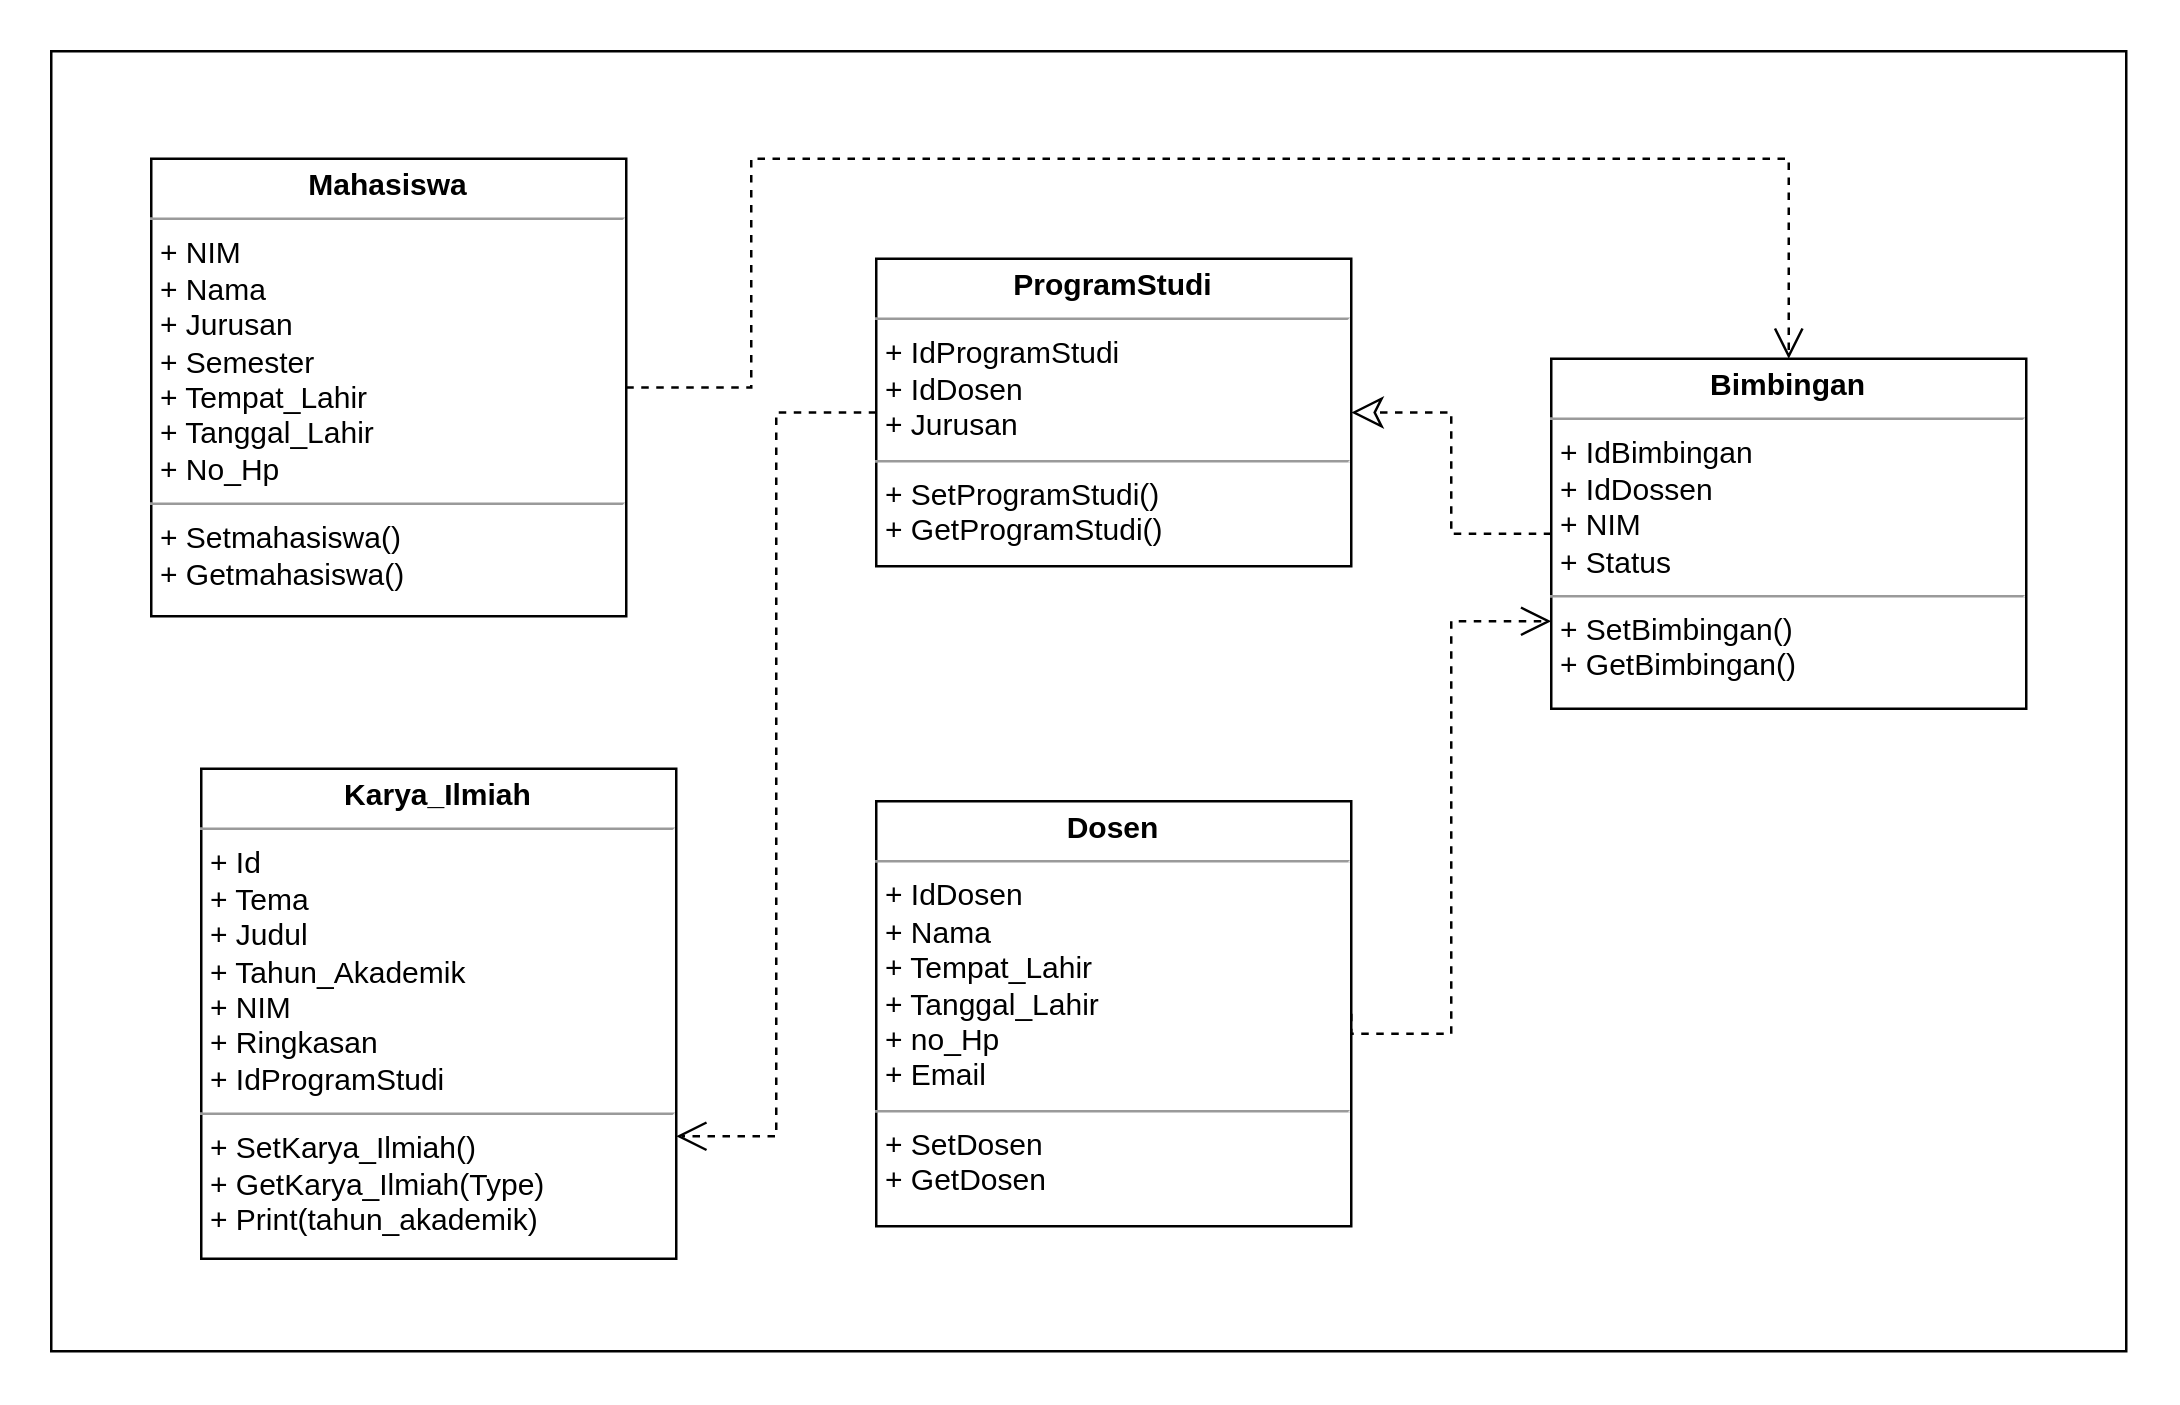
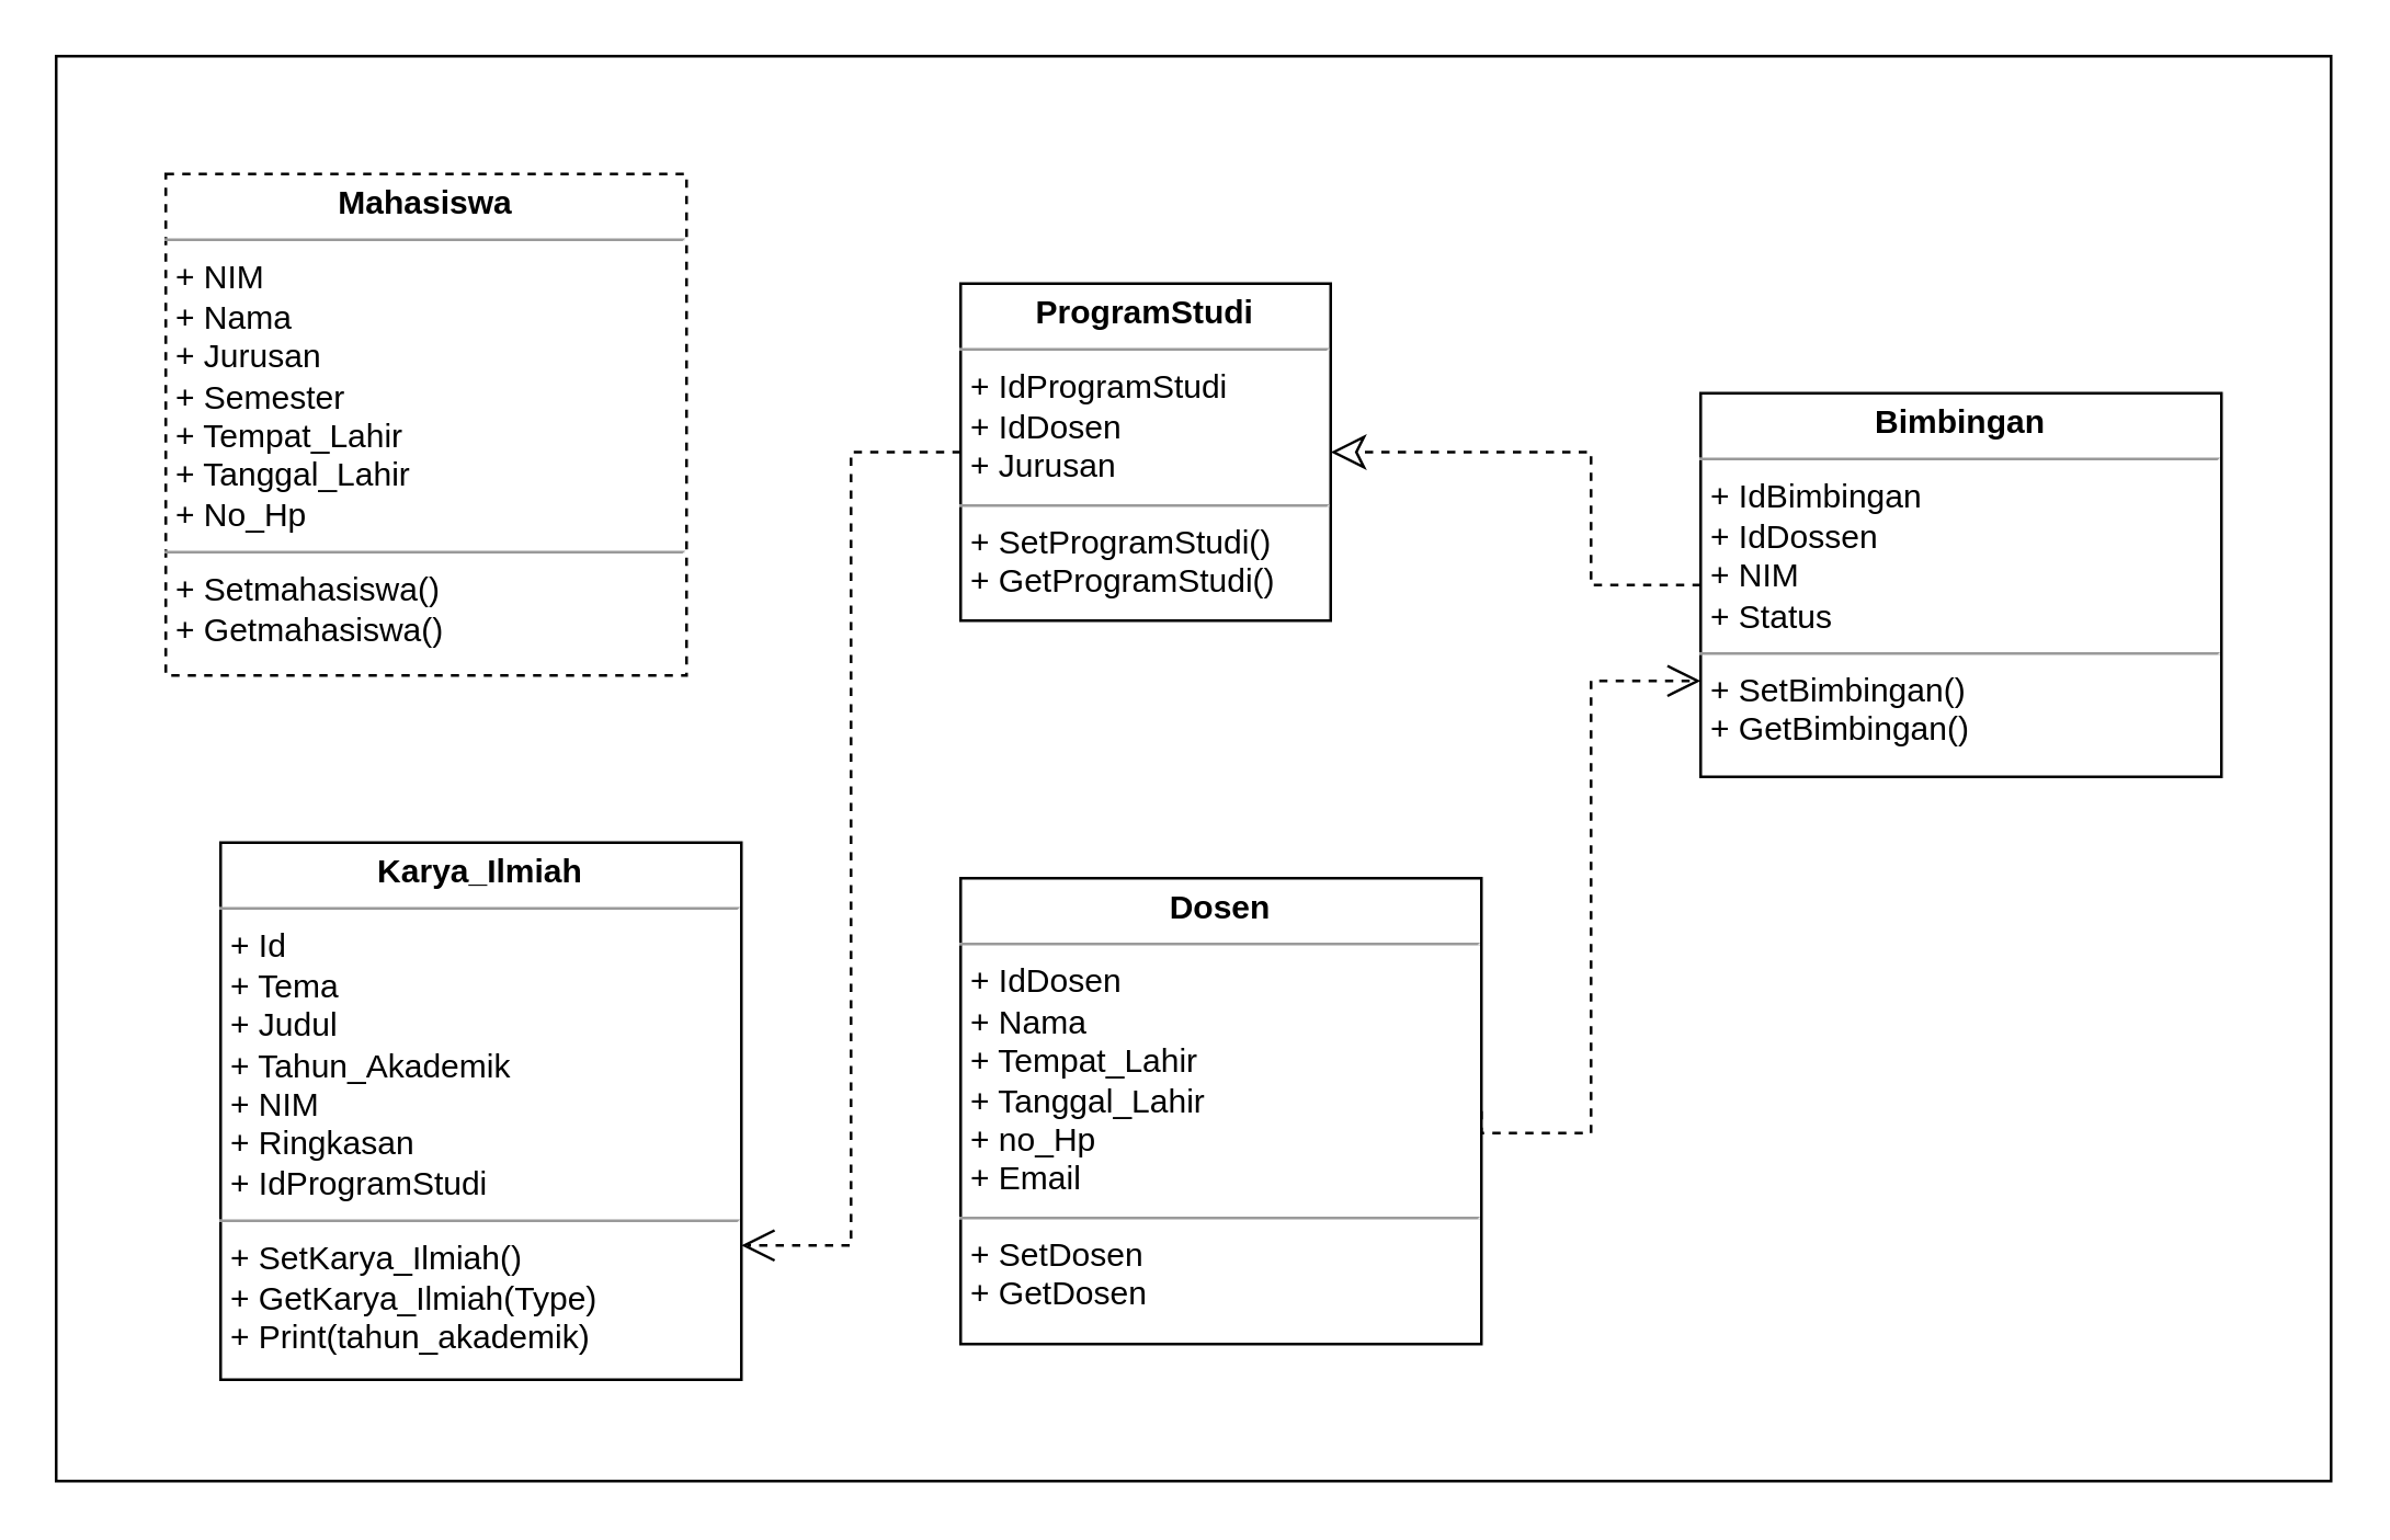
  <mxCell id="0" />
  <mxCell id="1" parent="0" />
  <mxCell id="2" value="" style="rounded=0;whiteSpace=wrap;html=1;" vertex="1" parent="1"><mxGeometry x="20" y="20" width="830" height="520" as="geometry" /></mxCell>
  <mxCell id="3" style="edgeStyle=orthogonalEdgeStyle;rounded=0;html=1;dashed=1;labelBackgroundColor=none;startFill=0;endArrow=open;endFill=0;endSize=10;fontFamily=Verdana;fontSize=10;exitX=0;exitY=0.5;exitDx=0;exitDy=0;entryX=1;entryY=0.75;entryDx=0;entryDy=0;" parent="1" source="6" target="11" edge="1"><mxGeometry relative="1" as="geometry"><Array as="points"><mxPoint x="310" y="165" /><mxPoint x="310" y="454" /></Array><mxPoint x="340" y="163" as="sourcePoint" /><mxPoint x="310" y="433" as="targetPoint" /></mxGeometry></mxCell>
  <mxCell id="4" style="edgeStyle=orthogonalEdgeStyle;rounded=0;html=1;dashed=1;labelBackgroundColor=none;startFill=0;endArrow=classic;endFill=0;endSize=10;fontFamily=Verdana;fontSize=10;exitX=0;exitY=0.5;exitDx=0;exitDy=0;entryX=1;entryY=0.5;entryDx=0;entryDy=0;" parent="1" source="9" target="6" edge="1"><mxGeometry relative="1" as="geometry"><Array as="points"><mxPoint x="580" y="213" /><mxPoint x="580" y="165" /></Array><mxPoint x="550" y="163" as="targetPoint" /></mxGeometry></mxCell>
  <mxCell id="5" value="&lt;p style=&quot;margin: 0px ; margin-top: 4px ; text-align: center&quot;&gt;&lt;b&gt;Dosen&lt;/b&gt;&lt;/p&gt;&lt;hr size=&quot;1&quot;&gt;&lt;p style=&quot;margin: 0px ; margin-left: 4px&quot;&gt;+ IdDosen&lt;br&gt;+ Nama&lt;/p&gt;&lt;p style=&quot;margin: 0px ; margin-left: 4px&quot;&gt;+ Tempat_Lahir&lt;/p&gt;&lt;p style=&quot;margin: 0px ; margin-left: 4px&quot;&gt;+ Tanggal_Lahir&lt;/p&gt;&lt;p style=&quot;margin: 0px ; margin-left: 4px&quot;&gt;+ no_Hp&amp;nbsp;&lt;/p&gt;&lt;p style=&quot;margin: 0px ; margin-left: 4px&quot;&gt;+ Email&lt;/p&gt;&lt;hr size=&quot;1&quot;&gt;&lt;p style=&quot;margin: 0px ; margin-left: 4px&quot;&gt;+ SetDosen&lt;br&gt;+ GetDosen&lt;/p&gt;" style="verticalAlign=top;align=left;overflow=fill;fontSize=12;fontFamily=Helvetica;html=1;rounded=0;shadow=0;comic=0;labelBackgroundColor=none;strokeWidth=1" parent="1" vertex="1"><mxGeometry x="350" y="320" width="190" height="170" as="geometry" /></mxCell>
- <mxCell id="6" value="&lt;p style=&quot;margin: 0px ; margin-top: 4px ; text-align: center&quot;&gt;&lt;b&gt;ProgramStudi&lt;/b&gt;&lt;/p&gt;&lt;hr size=&quot;1&quot;&gt;&lt;p style=&quot;margin: 0px ; margin-left: 4px&quot;&gt;+ IdProgramStudi&lt;/p&gt;&lt;p style=&quot;margin: 0px ; margin-left: 4px&quot;&gt;+ IdDosen&lt;br&gt;+ Jurusan&lt;/p&gt;&lt;hr size=&quot;1&quot;&gt;&lt;p style=&quot;margin: 0px ; margin-left: 4px&quot;&gt;+ SetProgramStudi()&lt;br&gt;+ GetProgramStudi()&lt;/p&gt;" style="verticalAlign=top;align=left;overflow=fill;fontSize=12;fontFamily=Helvetica;html=1;rounded=0;shadow=0;comic=0;labelBackgroundColor=none;strokeWidth=1" parent="1" vertex="1"><mxGeometry x="350" y="103" width="190" height="123" as="geometry" /></mxCell>
- <mxCell id="7" style="edgeStyle=orthogonalEdgeStyle;rounded=0;html=1;labelBackgroundColor=none;startFill=0;endArrow=open;endFill=0;endSize=10;fontFamily=Verdana;fontSize=10;dashed=1;exitX=1;exitY=0.5;exitDx=0;exitDy=0;entryX=0.5;entryY=0;entryDx=0;entryDy=0;" parent="1" source="8" target="9" edge="1"><mxGeometry relative="1" as="geometry"><mxPoint x="335" y="314" as="sourcePoint" /><mxPoint x="780" y="124" as="targetPoint" /><Array as="points"><mxPoint x="300" y="155" /><mxPoint x="300" y="63" /><mxPoint x="715" y="63" /></Array></mxGeometry></mxCell>
- <mxCell id="8" value="&lt;p style=&quot;margin: 0px ; margin-top: 4px ; text-align: center&quot;&gt;&lt;b&gt;Mahasiswa&lt;/b&gt;&lt;/p&gt;&lt;hr size=&quot;1&quot;&gt;&lt;p style=&quot;margin: 0px ; margin-left: 4px&quot;&gt;+ NIM&lt;/p&gt;&lt;p style=&quot;margin: 0px ; margin-left: 4px&quot;&gt;+ Nama&lt;/p&gt;&lt;p style=&quot;margin: 0px ; margin-left: 4px&quot;&gt;+ Jurusan&amp;nbsp;&lt;/p&gt;&lt;p style=&quot;margin: 0px ; margin-left: 4px&quot;&gt;+ Semester&lt;/p&gt;&lt;p style=&quot;margin: 0px ; margin-left: 4px&quot;&gt;+ Tempat_Lahir&amp;nbsp;&lt;/p&gt;&lt;p style=&quot;margin: 0px ; margin-left: 4px&quot;&gt;+ Tanggal_Lahir&lt;/p&gt;&lt;p style=&quot;margin: 0px ; margin-left: 4px&quot;&gt;+ No_Hp&lt;/p&gt;&lt;hr size=&quot;1&quot;&gt;&lt;p style=&quot;margin: 0px ; margin-left: 4px&quot;&gt;+ Setmahasiswa()&lt;br&gt;+ Getmahasiswa()&lt;/p&gt;" style="verticalAlign=top;align=left;overflow=fill;fontSize=12;fontFamily=Helvetica;html=1;rounded=0;shadow=0;comic=0;labelBackgroundColor=none;strokeWidth=1" parent="1" vertex="1"><mxGeometry x="60" y="63" width="190" height="183" as="geometry" /></mxCell>
+ <mxCell id="6" value="&lt;p style=&quot;margin: 0px ; margin-top: 4px ; text-align: center&quot;&gt;&lt;b&gt;ProgramStudi&lt;/b&gt;&lt;/p&gt;&lt;hr size=&quot;1&quot;&gt;&lt;p style=&quot;margin: 0px ; margin-left: 4px&quot;&gt;+ IdProgramStudi&lt;/p&gt;&lt;p style=&quot;margin: 0px ; margin-left: 4px&quot;&gt;+ IdDosen&lt;br&gt;+ Jurusan&lt;/p&gt;&lt;hr size=&quot;1&quot;&gt;&lt;p style=&quot;margin: 0px ; margin-left: 4px&quot;&gt;+ SetProgramStudi()&lt;br&gt;+ GetProgramStudi()&lt;/p&gt;" style="verticalAlign=top;align=left;overflow=fill;fontSize=12;fontFamily=Helvetica;html=1;rounded=0;shadow=0;comic=0;labelBackgroundColor=none;strokeWidth=1" parent="1" vertex="1"><mxGeometry x="350" y="103" width="135" height="123" as="geometry" /></mxCell>
+ <mxCell id="8" value="&lt;p style=&quot;margin: 0px ; margin-top: 4px ; text-align: center&quot;&gt;&lt;b&gt;Mahasiswa&lt;/b&gt;&lt;/p&gt;&lt;hr size=&quot;1&quot;&gt;&lt;p style=&quot;margin: 0px ; margin-left: 4px&quot;&gt;+ NIM&lt;/p&gt;&lt;p style=&quot;margin: 0px ; margin-left: 4px&quot;&gt;+ Nama&lt;/p&gt;&lt;p style=&quot;margin: 0px ; margin-left: 4px&quot;&gt;+ Jurusan&amp;nbsp;&lt;/p&gt;&lt;p style=&quot;margin: 0px ; margin-left: 4px&quot;&gt;+ Semester&lt;/p&gt;&lt;p style=&quot;margin: 0px ; margin-left: 4px&quot;&gt;+ Tempat_Lahir&amp;nbsp;&lt;/p&gt;&lt;p style=&quot;margin: 0px ; margin-left: 4px&quot;&gt;+ Tanggal_Lahir&lt;/p&gt;&lt;p style=&quot;margin: 0px ; margin-left: 4px&quot;&gt;+ No_Hp&lt;/p&gt;&lt;hr size=&quot;1&quot;&gt;&lt;p style=&quot;margin: 0px ; margin-left: 4px&quot;&gt;+ Setmahasiswa()&lt;br&gt;+ Getmahasiswa()&lt;/p&gt;" style="verticalAlign=top;align=left;overflow=fill;fontSize=12;fontFamily=Helvetica;html=1;rounded=0;shadow=0;comic=0;labelBackgroundColor=none;strokeWidth=1;dashed=1;" parent="1" vertex="1"><mxGeometry x="60" y="63" width="190" height="183" as="geometry" /></mxCell>
  <mxCell id="9" value="&lt;p style=&quot;margin: 0px ; margin-top: 4px ; text-align: center&quot;&gt;&lt;b&gt;Bimbingan&lt;/b&gt;&lt;/p&gt;&lt;hr size=&quot;1&quot;&gt;&lt;p style=&quot;margin: 0px ; margin-left: 4px&quot;&gt;+ IdBimbingan&lt;br&gt;+ IdDossen&lt;/p&gt;&lt;p style=&quot;margin: 0px ; margin-left: 4px&quot;&gt;+ NIM&lt;/p&gt;&lt;p style=&quot;margin: 0px ; margin-left: 4px&quot;&gt;+ Status&lt;/p&gt;&lt;hr size=&quot;1&quot;&gt;&lt;p style=&quot;margin: 0px ; margin-left: 4px&quot;&gt;+ SetBimbingan()&lt;br&gt;+ GetBimbingan()&lt;/p&gt;" style="verticalAlign=top;align=left;overflow=fill;fontSize=12;fontFamily=Helvetica;html=1;rounded=0;shadow=0;comic=0;labelBackgroundColor=none;strokeWidth=1" parent="1" vertex="1"><mxGeometry x="620" y="143" width="190" height="140" as="geometry" /></mxCell>
  <mxCell id="10" style="edgeStyle=orthogonalEdgeStyle;rounded=0;html=1;dashed=1;labelBackgroundColor=none;startFill=0;endArrow=open;endFill=0;endSize=10;fontFamily=Verdana;fontSize=10;entryX=0;entryY=0.75;entryDx=0;entryDy=0;" parent="1" target="9" edge="1"><mxGeometry relative="1" as="geometry"><Array as="points"><mxPoint x="540" y="413" /><mxPoint x="580" y="413" /><mxPoint x="580" y="248" /></Array><mxPoint x="540" y="405" as="sourcePoint" /><mxPoint x="610" y="253" as="targetPoint" /></mxGeometry></mxCell>
  <mxCell id="11" value="&lt;p style=&quot;margin: 0px ; margin-top: 4px ; text-align: center&quot;&gt;&lt;b&gt;Karya_Ilmiah&lt;/b&gt;&lt;/p&gt;&lt;hr size=&quot;1&quot;&gt;&lt;p style=&quot;margin: 0px ; margin-left: 4px&quot;&gt;+ Id&lt;br&gt;+ Tema&lt;/p&gt;&lt;p style=&quot;margin: 0px ; margin-left: 4px&quot;&gt;+ Judul&lt;/p&gt;&lt;p style=&quot;margin: 0px ; margin-left: 4px&quot;&gt;+ Tahun_Akademik&lt;/p&gt;&lt;p style=&quot;margin: 0px ; margin-left: 4px&quot;&gt;+ NIM&lt;/p&gt;&lt;p style=&quot;margin: 0px ; margin-left: 4px&quot;&gt;+ Ringkasan&lt;/p&gt;&lt;p style=&quot;margin: 0px ; margin-left: 4px&quot;&gt;+ IdProgramStudi&lt;/p&gt;&lt;hr size=&quot;1&quot;&gt;&lt;p style=&quot;margin: 0px ; margin-left: 4px&quot;&gt;+ SetKarya_Ilmiah()&lt;/p&gt;&lt;p style=&quot;margin: 0px ; margin-left: 4px&quot;&gt;+ GetKarya_Ilmiah(Type)&lt;br&gt;+ Print(tahun_akademik)&lt;/p&gt;" style="verticalAlign=top;align=left;overflow=fill;fontSize=12;fontFamily=Helvetica;html=1;rounded=0;shadow=0;comic=0;labelBackgroundColor=none;strokeWidth=1" parent="1" vertex="1"><mxGeometry x="80" y="307" width="190" height="196" as="geometry" /></mxCell>
